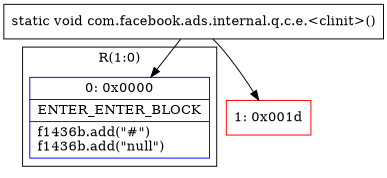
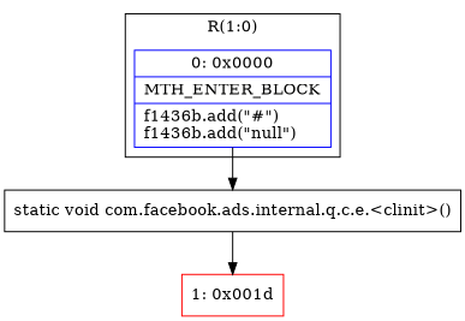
  digraph {
    node [shape=record]
-   n1 [color=blue label="{0\:\ 0x0000|ENTER_ENTER_BLOCK\l|f1436b.add(\"#\")\lf1436b.add(\"null\")\l}"]
+   n1 [color=blue label="{0\:\ 0x0000|MTH_ENTER_BLOCK\l|f1436b.add(\"#\")\lf1436b.add(\"null\")\l}"]
    n2 [color=red label="{1\:\ 0x001d}"]
    n3 [label="{static void com.facebook.ads.internal.q.c.e.\<clinit\>() }"]
    subgraph cluster_1 {
      label="R(1:0)"
      n1
    }
-   n3 -> n1
+   n1 -> n3
    n3 -> n2
  }
